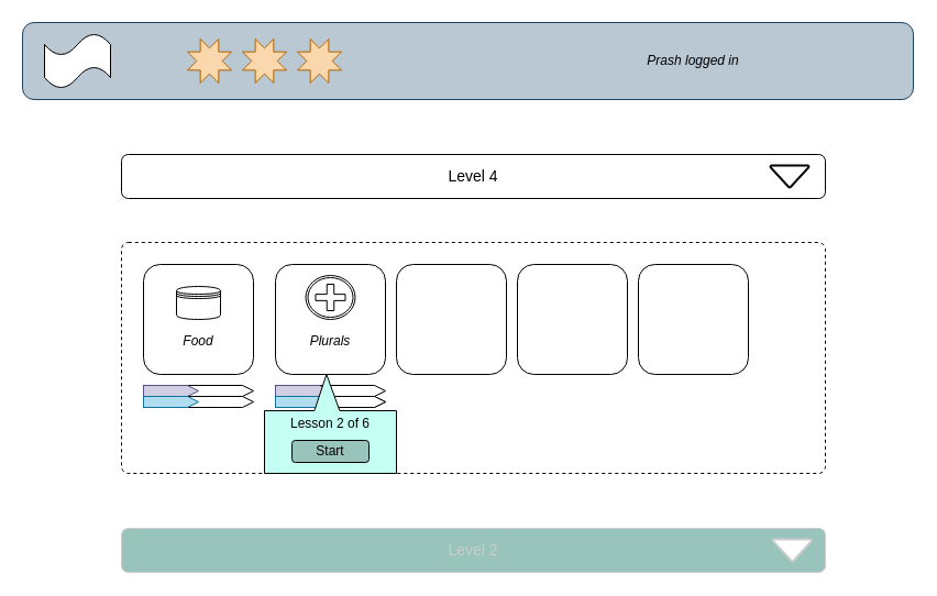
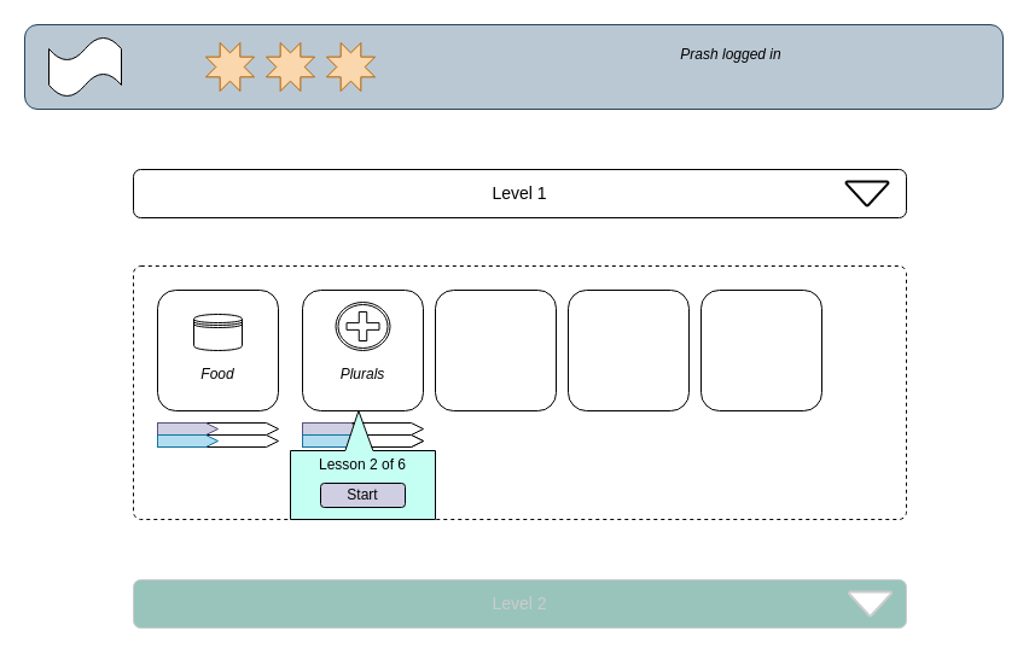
  <mxCell id="0" />
  <mxCell id="1" parent="0" />
- <mxCell id="2" value="&lt;font style=&quot;font-size: 14px&quot;&gt;Level 4&lt;/font&gt;" style="rounded=1;whiteSpace=wrap;html=1;" vertex="1" parent="1"><mxGeometry x="110" y="140" width="640" height="40" as="geometry" /></mxCell>
+ <mxCell id="2" value="&lt;font style=&quot;font-size: 14px&quot;&gt;Level 1&lt;/font&gt;" style="rounded=1;whiteSpace=wrap;html=1;" vertex="1" parent="1"><mxGeometry x="110" y="140" width="640" height="40" as="geometry" /></mxCell>
  <mxCell id="3" value="" style="strokeWidth=2;html=1;shape=mxgraph.flowchart.merge_or_storage;whiteSpace=wrap;" vertex="1" parent="1"><mxGeometry x="700" y="150" width="35" height="20" as="geometry" /></mxCell>
  <mxCell id="4" value="" style="rounded=1;whiteSpace=wrap;html=1;arcSize=3;dashed=1;" vertex="1" parent="1"><mxGeometry x="110" y="220" width="640" height="210" as="geometry" /></mxCell>
  <mxCell id="5" value="" style="group" vertex="1" connectable="0" parent="1"><mxGeometry x="130" y="350" width="100" height="10" as="geometry" /></mxCell>
  <mxCell id="6" value="" style="html=1;shadow=0;dashed=0;align=center;verticalAlign=middle;shape=mxgraph.arrows2.arrow;dy=0;dx=10;notch=0;" vertex="1" parent="5"><mxGeometry width="100" height="10" as="geometry" /></mxCell>
  <mxCell id="7" value="" style="html=1;shadow=0;dashed=0;align=center;verticalAlign=middle;shape=mxgraph.arrows2.arrow;dy=0;dx=10;notch=0;fillColor=#d0cee2;strokeColor=#56517e;" vertex="1" parent="5"><mxGeometry width="50" height="10" as="geometry" /></mxCell>
  <mxCell id="8" value="" style="group" vertex="1" connectable="0" parent="1"><mxGeometry x="130" y="360" width="100" height="10" as="geometry" /></mxCell>
  <mxCell id="9" value="" style="html=1;shadow=0;dashed=0;align=center;verticalAlign=middle;shape=mxgraph.arrows2.arrow;dy=0;dx=10;notch=0;" vertex="1" parent="8"><mxGeometry width="100" height="10" as="geometry" /></mxCell>
  <mxCell id="10" value="" style="html=1;shadow=0;dashed=0;align=center;verticalAlign=middle;shape=mxgraph.arrows2.arrow;dy=0;dx=10;notch=0;fillColor=#b1ddf0;strokeColor=#10739e;" vertex="1" parent="8"><mxGeometry width="50" height="10" as="geometry" /></mxCell>
  <mxCell id="11" value="" style="group" vertex="1" connectable="0" parent="1"><mxGeometry x="130" y="240" width="100" height="100" as="geometry" /></mxCell>
  <mxCell id="12" value="" style="rounded=1;whiteSpace=wrap;html=1;" vertex="1" parent="11"><mxGeometry width="100" height="100" as="geometry" /></mxCell>
  <mxCell id="13" value="" style="shape=datastore;whiteSpace=wrap;html=1;" vertex="1" parent="11"><mxGeometry x="30" y="20" width="40" height="30" as="geometry" /></mxCell>
  <mxCell id="14" value="Food" style="text;html=1;strokeColor=none;fillColor=none;align=center;verticalAlign=middle;whiteSpace=wrap;overflow=hidden;fontStyle=2" vertex="1" parent="11"><mxGeometry y="60" width="100" height="20" as="geometry" /></mxCell>
  <mxCell id="15" value="" style="group" vertex="1" connectable="0" parent="1"><mxGeometry x="250" y="240" width="100" height="100" as="geometry" /></mxCell>
  <mxCell id="16" value="" style="rounded=1;whiteSpace=wrap;html=1;" vertex="1" parent="15"><mxGeometry width="100" height="100" as="geometry" /></mxCell>
  <mxCell id="17" value="Plurals" style="text;html=1;strokeColor=none;fillColor=none;align=center;verticalAlign=middle;whiteSpace=wrap;overflow=hidden;fontStyle=2" vertex="1" parent="15"><mxGeometry y="60" width="100" height="20" as="geometry" /></mxCell>
  <mxCell id="18" value="" style="shape=mxgraph.bpmn.shape;html=1;verticalLabelPosition=bottom;labelBackgroundColor=#ffffff;verticalAlign=top;align=center;perimeter=ellipsePerimeter;outlineConnect=0;outline=boundInt;symbol=parallelMultiple;" vertex="1" parent="15"><mxGeometry x="27.5" y="10" width="45" height="40" as="geometry" /></mxCell>
  <mxCell id="19" value="" style="html=1;shadow=0;dashed=0;align=center;verticalAlign=middle;shape=mxgraph.arrows2.arrow;dy=0;dx=10;notch=0;" vertex="1" parent="1"><mxGeometry x="250" y="360" width="100" height="10" as="geometry" /></mxCell>
  <mxCell id="20" value="" style="group" vertex="1" connectable="0" parent="1"><mxGeometry x="250" y="350" width="100" height="10" as="geometry" /></mxCell>
  <mxCell id="21" value="" style="html=1;shadow=0;dashed=0;align=center;verticalAlign=middle;shape=mxgraph.arrows2.arrow;dy=0;dx=10;notch=0;" vertex="1" parent="20"><mxGeometry width="100" height="10" as="geometry" /></mxCell>
  <mxCell id="22" value="" style="html=1;shadow=0;dashed=0;align=center;verticalAlign=middle;shape=mxgraph.arrows2.arrow;dy=0;dx=10;notch=0;fillColor=#d0cee2;strokeColor=#56517e;" vertex="1" parent="20"><mxGeometry width="50" height="10" as="geometry" /></mxCell>
  <mxCell id="23" value="" style="group" vertex="1" connectable="0" parent="1"><mxGeometry x="250" y="360" width="100" height="10" as="geometry" /></mxCell>
  <mxCell id="24" value="" style="html=1;shadow=0;dashed=0;align=center;verticalAlign=middle;shape=mxgraph.arrows2.arrow;dy=0;dx=10;notch=0;" vertex="1" parent="23"><mxGeometry width="100" height="10" as="geometry" /></mxCell>
  <mxCell id="25" value="" style="html=1;shadow=0;dashed=0;align=center;verticalAlign=middle;shape=mxgraph.arrows2.arrow;dy=0;dx=10;notch=0;fillColor=#b1ddf0;strokeColor=#10739e;" vertex="1" parent="23"><mxGeometry width="50" height="10" as="geometry" /></mxCell>
  <mxCell id="26" value="" style="rounded=1;whiteSpace=wrap;html=1;" vertex="1" parent="1"><mxGeometry x="360" y="240" width="100" height="100" as="geometry" /></mxCell>
  <mxCell id="27" value="" style="rounded=1;whiteSpace=wrap;html=1;" vertex="1" parent="1"><mxGeometry x="470" y="240" width="100" height="100" as="geometry" /></mxCell>
  <mxCell id="28" value="" style="rounded=1;whiteSpace=wrap;html=1;" vertex="1" parent="1"><mxGeometry x="580" y="240" width="100" height="100" as="geometry" /></mxCell>
  <mxCell id="29" value="&lt;font style=&quot;font-size: 14px&quot; color=&quot;#cccccc&quot;&gt;Level 2&lt;/font&gt;" style="rounded=1;whiteSpace=wrap;html=1;strokeColor=#CCCCCC;fillColor=#98c4bc;" vertex="1" parent="1"><mxGeometry x="110" y="480" width="640" height="40" as="geometry" /></mxCell>
  <mxCell id="30" value="" style="strokeWidth=2;html=1;shape=mxgraph.flowchart.merge_or_storage;whiteSpace=wrap;strokeColor=#CCCCCC;" vertex="1" parent="1"><mxGeometry x="702.5" y="490" width="35" height="20" as="geometry" /></mxCell>
  <mxCell id="31" value="" style="shape=callout;whiteSpace=wrap;html=1;perimeter=calloutPerimeter;strokeColor=#000000;size=33;position=0.43;position2=0.53;base=23;rotation=180;fillColor=#C5FFF4;" vertex="1" parent="1"><mxGeometry x="240" y="340" width="120" height="90" as="geometry" /></mxCell>
  <mxCell id="32" value="Lesson 2 of 6" style="text;html=1;strokeColor=none;fillColor=none;align=center;verticalAlign=middle;whiteSpace=wrap;rounded=0;" vertex="1" parent="1"><mxGeometry x="255" y="375" width="90" height="20" as="geometry" /></mxCell>
- <mxCell id="33" value="Start" style="rounded=1;whiteSpace=wrap;html=1;strokeColor=#000000;fillColor=#98C4BC;" vertex="1" parent="1"><mxGeometry x="265" y="400" width="70" height="20" as="geometry" /></mxCell>
+ <mxCell id="33" value="Start" style="rounded=1;whiteSpace=wrap;html=1;strokeColor=#000000;fillColor=#d0cee2;" vertex="1" parent="1"><mxGeometry x="265" y="400" width="70" height="20" as="geometry" /></mxCell>
  <mxCell id="34" value="" style="group" vertex="1" connectable="0" parent="1"><mxGeometry x="20" y="20" width="810" height="70" as="geometry" /></mxCell>
  <mxCell id="35" value="" style="rounded=1;whiteSpace=wrap;html=1;fillColor=#bac8d3;strokeColor=#23445d;" vertex="1" parent="34"><mxGeometry width="810" height="70" as="geometry" /></mxCell>
  <mxCell id="36" value="" style="shape=tape;whiteSpace=wrap;html=1;" vertex="1" parent="34"><mxGeometry x="20" y="10" width="60" height="50" as="geometry" /></mxCell>
  <mxCell id="37" value="" style="verticalLabelPosition=bottom;verticalAlign=top;html=1;shape=mxgraph.basic.8_point_star;fillColor=#fad7ac;strokeColor=#b46504;" vertex="1" parent="34"><mxGeometry x="150" y="15" width="40" height="40" as="geometry" /></mxCell>
  <mxCell id="38" value="" style="verticalLabelPosition=bottom;verticalAlign=top;html=1;shape=mxgraph.basic.8_point_star;fillColor=#fad7ac;strokeColor=#b46504;" vertex="1" parent="34"><mxGeometry x="200" y="15" width="40" height="40" as="geometry" /></mxCell>
  <mxCell id="39" value="" style="verticalLabelPosition=bottom;verticalAlign=top;html=1;shape=mxgraph.basic.8_point_star;fillColor=#fad7ac;strokeColor=#b46504;" vertex="1" parent="34"><mxGeometry x="250" y="15" width="40" height="40" as="geometry" /></mxCell>
- <mxCell id="40" value="Prash logged in" style="text;html=1;strokeColor=none;fillColor=none;align=center;verticalAlign=middle;whiteSpace=wrap;overflow=hidden;fontStyle=2" vertex="1" parent="34"><mxGeometry x="560" y="25" width="100" height="20" as="geometry" /></mxCell>
+ <mxCell id="40" value="Prash logged in" style="text;html=1;strokeColor=none;fillColor=none;align=center;verticalAlign=middle;whiteSpace=wrap;overflow=hidden;fontStyle=2" vertex="1" parent="34"><mxGeometry x="535" y="15" width="100" height="20" as="geometry" /></mxCell>
